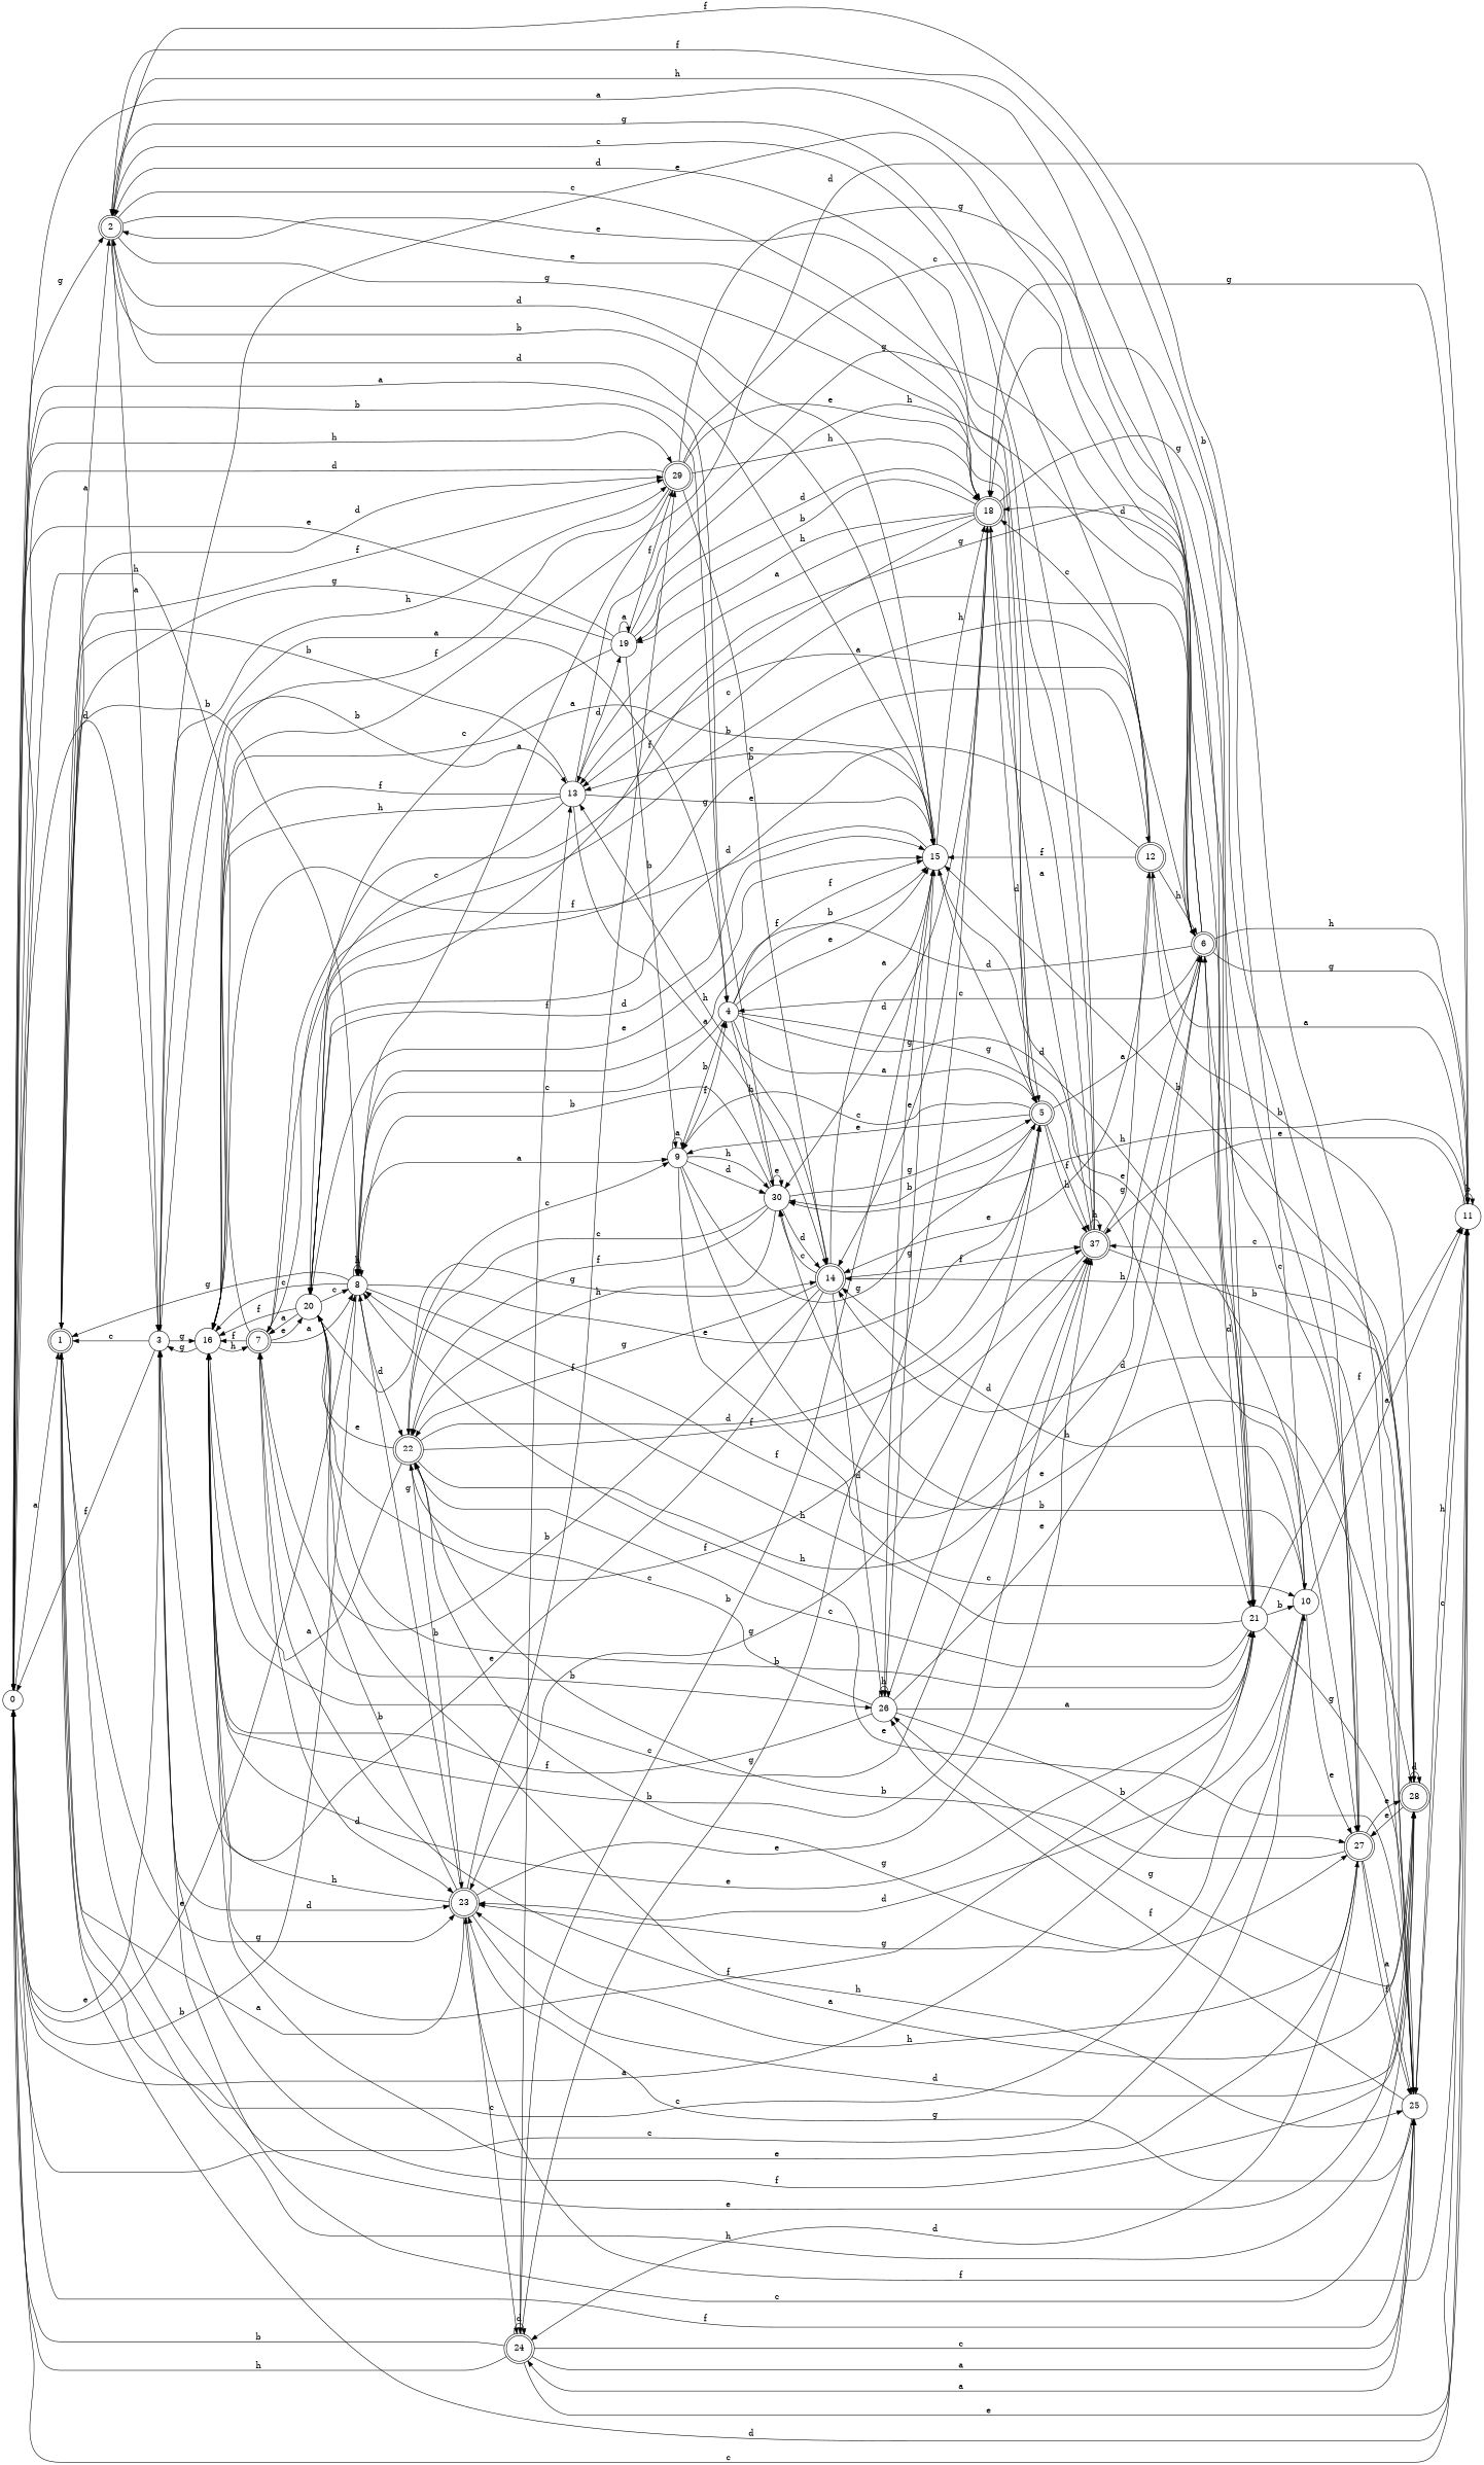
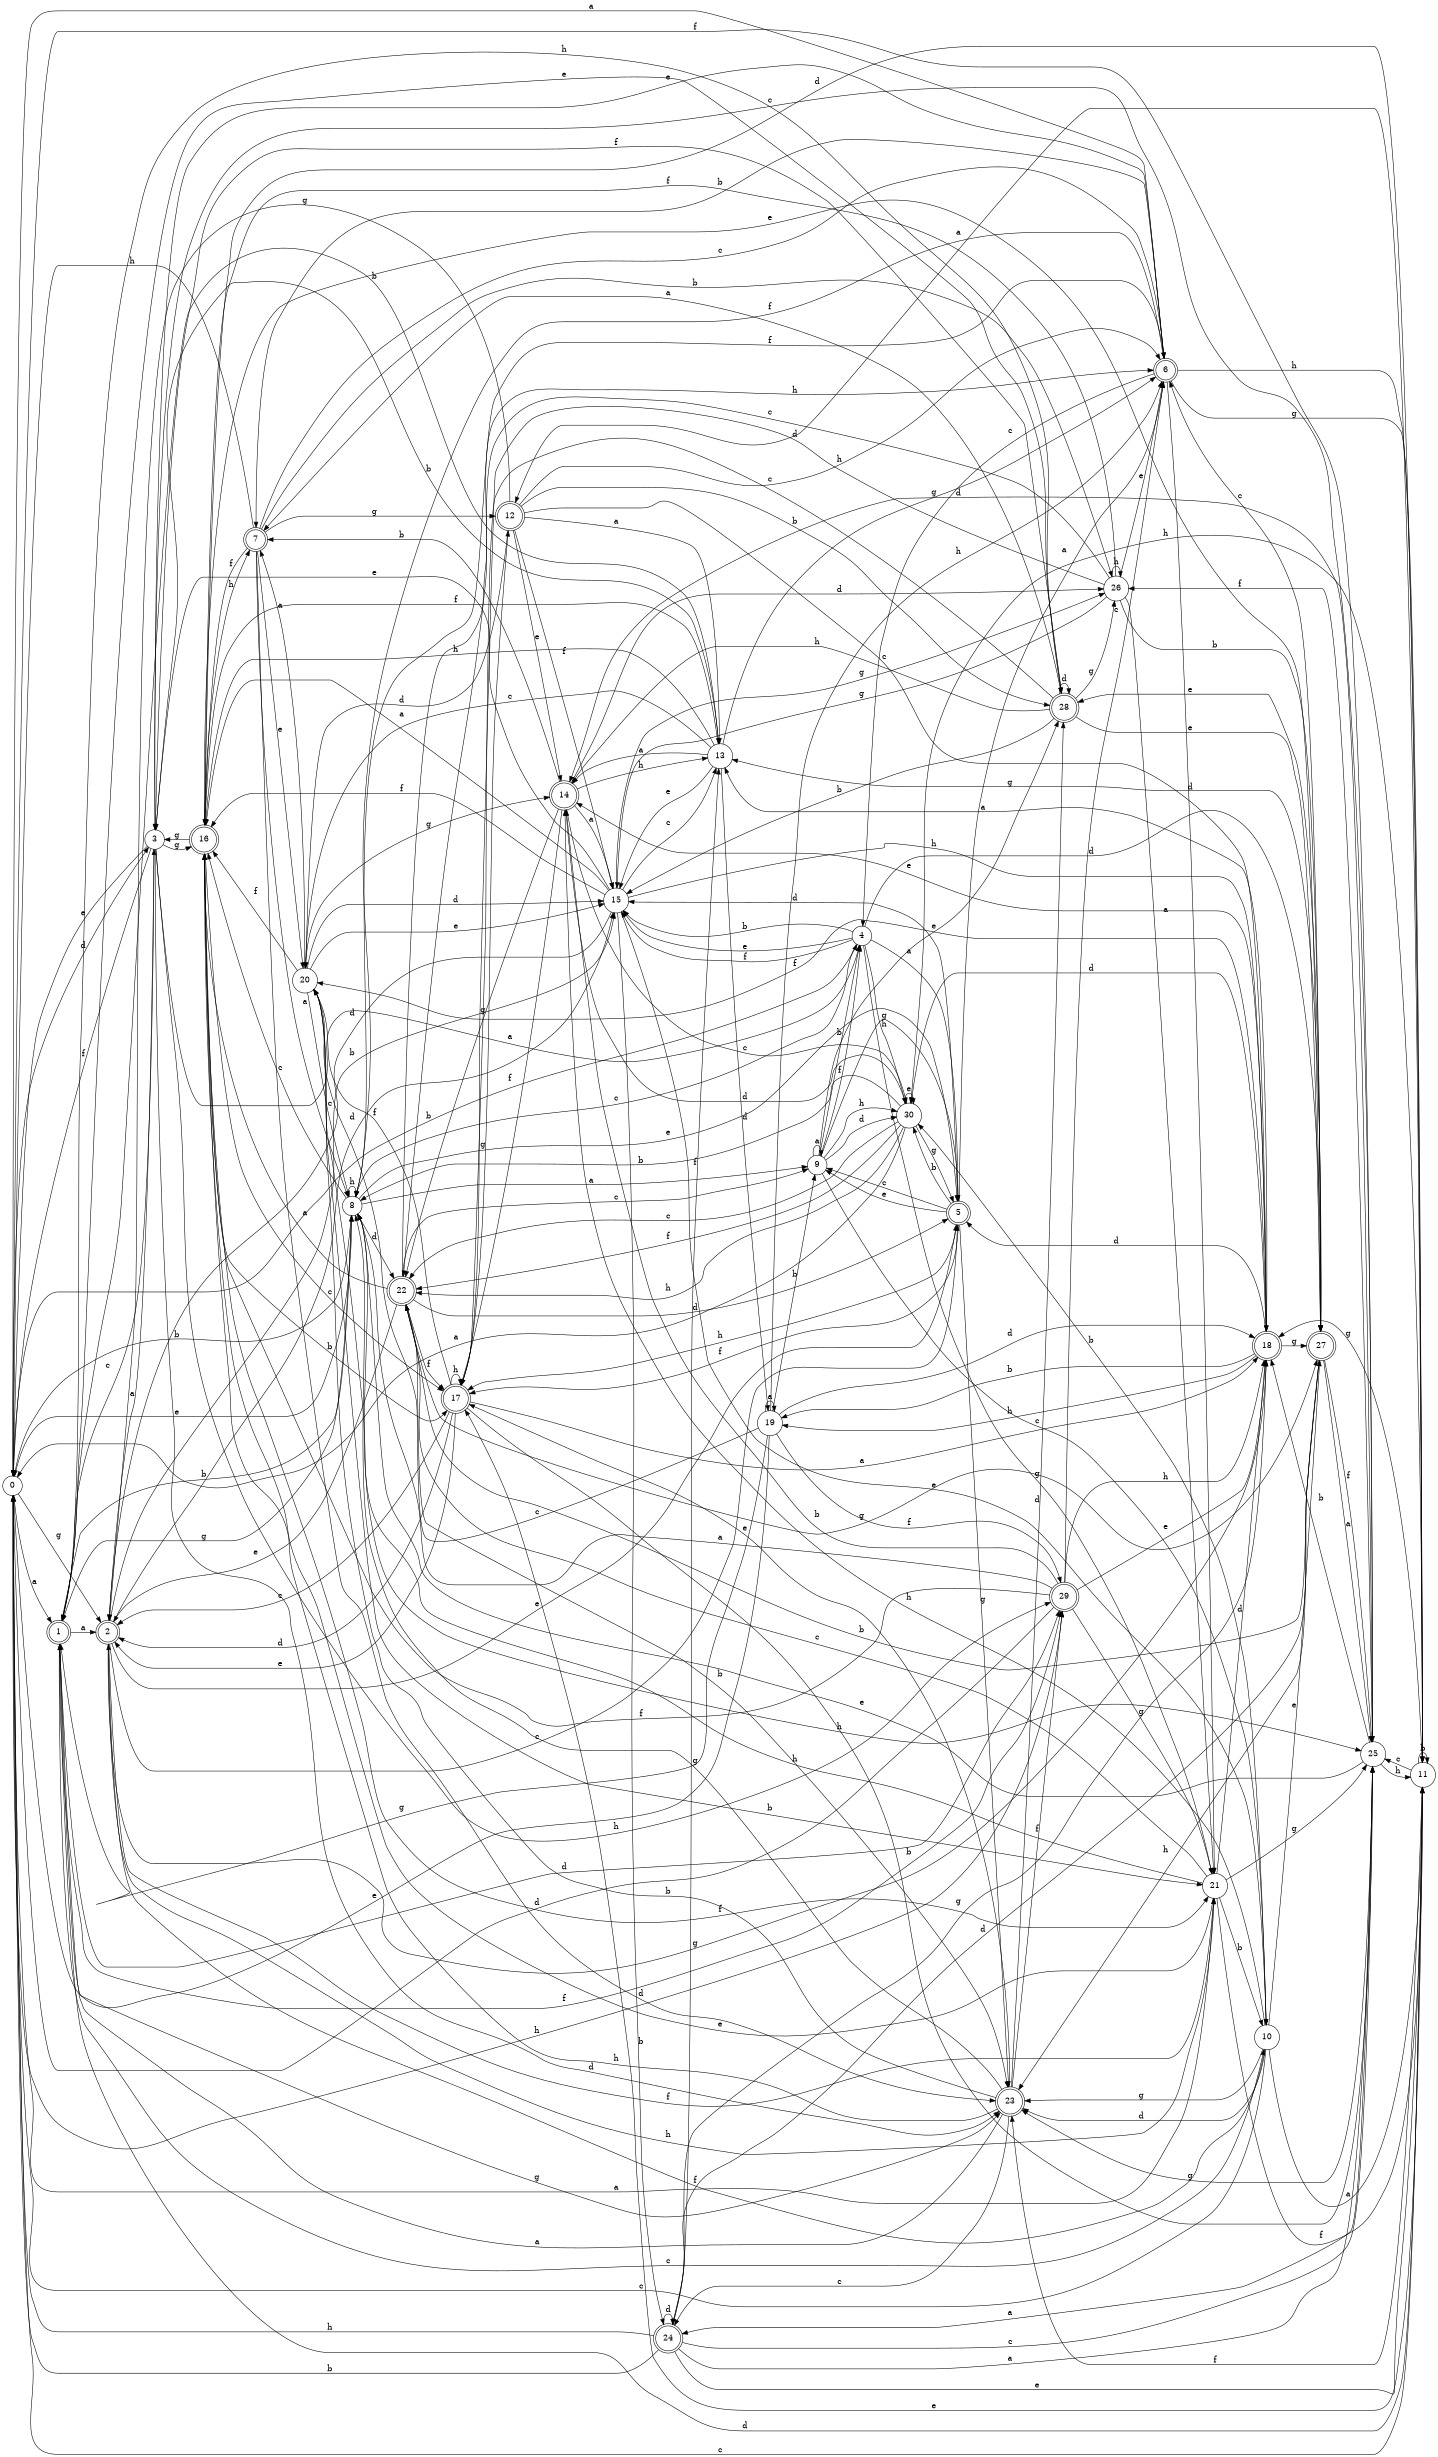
  digraph {
    rankdir=LR
    node [color=black fillcolor=white shape=doublecircle style="rounded,filled"]
    n1 [label=0 shape=circle style=filled]
    n2 [label=1]
    n3 [label=2]
    n4 [label=3 shape=circle style=filled]
    n5 [label=4 shape=circle style=filled]
    n6 [label=8 shape=circle style=filled]
    n7 [label=11 shape=circle style=filled]
    n8 [label=25 shape=circle style=filled]
    n9 [label=29]
    n10 [label=10 shape=circle style=filled]
    n11 [label=23]
    n12 [label=28]
    n13 [label=5]
    n14 [label=15 shape=circle style=filled]
    n15 [label=18]
    n16 [label=21 shape=circle style=filled]
    n17 [label=13 shape=circle style=filled]
-   n18 [label=16 shape=circle]
+   n18 [label=16]
    n19 [label=27]
    n20 [label=30 shape=circle style=filled]
    n21 [label=6]
    n22 [label=9 shape=circle style=filled]
    n23 [label=22]
-   n24 [label=37]
+   n24 [label=17]
    n25 [label=12]
    n26 [label=26 shape=circle style=filled]
    n27 [label=14]
    n28 [label=24]
    n29 [label=20 shape=circle style=filled]
    n30 [label=7]
    n31 [label=19 shape=circle style=filled]
    n1 -> n2 [label=a]
    n1 -> n3 [label=g]
    n1 -> n4 [label=d]
    n1 -> n5 [label=b]
    n1 -> n6 [label=e]
    n1 -> n7 [label=c]
    n1 -> n8 [label=f]
    n1 -> n9 [label=h]
    n2 -> n3 [label=a]
    n2 -> n6 [label=b]
    n2 -> n9 [label=d]
    n2 -> n9 [label=f]
    n2 -> n10 [label=c]
    n2 -> n11 [label=g]
    n2 -> n12 [label=e]
    n2 -> n12 [label=h]
    n3 -> n4 [label=a]
    n3 -> n13 [label=c]
    n3 -> n13 [label=e]
    n3 -> n14 [label=b]
    n3 -> n14 [label=d]
    n3 -> n15 [label=g]
    n3 -> n16 [label=f]
    n3 -> n16 [label=h]
    n4 -> n1 [label=e]
    n4 -> n1 [label=f]
    n4 -> n2 [label=c]
    n4 -> n5 [label=a]
    n4 -> n9 [label=h]
    n4 -> n11 [label=d]
    n4 -> n17 [label=b]
    n4 -> n18 [label=g]
    n5 -> n6 [label=c]
    n5 -> n13 [label=a]
    n5 -> n14 [label=b]
    n5 -> n14 [label=e]
    n5 -> n14 [label=f]
    n5 -> n16 [label=g]
    n5 -> n19 [label=d]
    n5 -> n20 [label=h]
    n6 -> n1 [label=b]
    n6 -> n2 [label=g]
    n6 -> n6 [label=h]
    n6 -> n13 [label=e]
    n6 -> n18 [label=c]
    n6 -> n21 [label=f]
    n6 -> n22 [label=a]
    n6 -> n23 [label=d]
    n7 -> n2 [label=d]
    n7 -> n7 [label=b]
    n7 -> n8 [label=c]
    n7 -> n11 [label=f]
    n7 -> n15 [label=g]
    n7 -> n20 [label=h]
    n7 -> n24 [label=e]
    n7 -> n25 [label=a]
    n8 -> n4 [label=c]
    n8 -> n6 [label=e]
    n8 -> n7 [label=h]
    n8 -> n11 [label=g]
    n8 -> n15 [label=b]
    n8 -> n26 [label=f]
    n8 -> n27 [label=d]
    n8 -> n28 [label=a]
    n9 -> n1 [label=d]
    n9 -> n6 [label=a]
    n9 -> n15 [label=e]
    n9 -> n15 [label=h]
    n9 -> n16 [label=g]
    n9 -> n18 [label=f]
    n9 -> n21 [label=c]
    n9 -> n27 [label=b]
    n10 -> n1 [label=c]
    n10 -> n3 [label=f]
    n10 -> n7 [label=a]
    n10 -> n11 [label=d]
    n10 -> n11 [label=g]
    n10 -> n19 [label=e]
    n10 -> n20 [label=b]
    n10 -> n27 [label=h]
    n11 -> n2 [label=a]
    n11 -> n6 [label=g]
    n11 -> n9 [label=f]
    n11 -> n12 [label=d]
    n11 -> n18 [label=h]
    n11 -> n24 [label=e]
    n11 -> n28 [label=c]
    n11 -> n29 [label=b]
    n12 -> n4 [label=f]
    n12 -> n12 [label=d]
    n12 -> n14 [label=b]
    n12 -> n19 [label=e]
    n12 -> n24 [label=c]
    n12 -> n26 [label=g]
    n12 -> n27 [label=h]
    n12 -> n30 [label=a]
    n13 -> n11 [label=g]
    n13 -> n14 [label=d]
    n13 -> n20 [label=b]
    n13 -> n21 [label=a]
    n13 -> n22 [label=c]
    n13 -> n22 [label=e]
    n13 -> n24 [label=f]
    n13 -> n24 [label=h]
    n14 -> n3 [label=d]
    n14 -> n10 [label=e]
    n14 -> n15 [label=h]
    n14 -> n17 [label=c]
    n14 -> n18 [label=a]
    n14 -> n18 [label=f]
    n14 -> n26 [label=g]
    n14 -> n28 [label=b]
    n15 -> n13 [label=d]
    n15 -> n17 [label=a]
    n15 -> n19 [label=g]
    n15 -> n20 [label=d]
    n15 -> n27 [label=e]
    n15 -> n29 [label=f]
    n15 -> n31 [label=b]
    n15 -> n31 [label=h]
    n16 -> n1 [label=a]
    n16 -> n6 [label=h]
    n16 -> n7 [label=f]
    n16 -> n8 [label=g]
    n16 -> n10 [label=b]
    n16 -> n15 [label=d]
    n16 -> n18 [label=e]
    n16 -> n23 [label=c]
    n17 -> n2 [label=b]
    n17 -> n14 [label=e]
    n17 -> n18 [label=f]
    n17 -> n18 [label=h]
    n17 -> n21 [label=g]
    n17 -> n27 [label=a]
    n17 -> n29 [label=c]
    n17 -> n31 [label=d]
    n18 -> n4 [label=g]
    n18 -> n7 [label=d]
    n18 -> n16 [label=f]
    n18 -> n19 [label=e]
    n18 -> n24 [label=b]
    n18 -> n24 [label=c]
    n18 -> n30 [label=h]
    n19 -> n8 [label=a]
    n19 -> n8 [label=f]
    n19 -> n11 [label=h]
    n19 -> n12 [label=e]
    n19 -> n17 [label=g]
    n19 -> n21 [label=c]
    n19 -> n23 [label=b]
    n19 -> n28 [label=d]
    n20 -> n1 [label=a]
    n20 -> n6 [label=b]
    n20 -> n13 [label=g]
    n20 -> n20 [label=e]
    n20 -> n23 [label=c]
    n20 -> n23 [label=f]
    n20 -> n23 [label=h]
    n20 -> n27 [label=d]
    n21 -> n1 [label=a]
    n21 -> n4 [label=e]
    n21 -> n5 [label=c]
    n21 -> n6 [label=f]
    n21 -> n7 [label=g]
    n21 -> n7 [label=h]
    n21 -> n16 [label=d]
    n21 -> n30 [label=b]
    n22 -> n5 [label=b]
    n22 -> n5 [label=f]
    n22 -> n10 [label=c]
    n22 -> n12 [label=e]
    n22 -> n13 [label=g]
    n22 -> n20 [label=d]
    n22 -> n20 [label=h]
    n22 -> n22 [label=a]
-   n23 -> n29 [label=e]
+   n23 -> n3 [label=e]
    n23 -> n11 [label=b]
    n23 -> n13 [label=d]
    n23 -> n18 [label=a]
    n23 -> n19 [label=g]
    n23 -> n21 [label=h]
    n23 -> n22 [label=c]
    n23 -> n24 [label=f]
    n24 -> n3 [label=c]
    n24 -> n3 [label=d]
    n24 -> n3 [label=e]
    n24 -> n8 [label=b]
    n24 -> n15 [label=a]
    n24 -> n24 [label=h]
    n24 -> n25 [label=g]
    n24 -> n29 [label=f]
    n25 -> n3 [label=g]
    n25 -> n12 [label=b]
    n25 -> n14 [label=f]
    n25 -> n15 [label=c]
    n25 -> n17 [label=a]
    n25 -> n21 [label=h]
    n25 -> n27 [label=e]
    n25 -> n29 [label=d]
    n26 -> n14 [label=g]
    n26 -> n16 [label=a]
    n26 -> n18 [label=f]
    n26 -> n19 [label=b]
    n26 -> n21 [label=e]
    n26 -> n23 [label=c]
    n26 -> n24 [label=d]
    n26 -> n26 [label=h]
-   n27 -> n4 [label=e]
+   n14 -> n4 [label=e]
    n27 -> n14 [label=a]
    n27 -> n17 [label=h]
    n27 -> n20 [label=c]
    n27 -> n23 [label=g]
    n27 -> n24 [label=f]
    n27 -> n26 [label=d]
    n27 -> n30 [label=b]
    n28 -> n1 [label=b]
    n28 -> n1 [label=h]
    n28 -> n7 [label=e]
    n28 -> n8 [label=a]
    n28 -> n8 [label=c]
    n28 -> n15 [label=g]
    n28 -> n17 [label=f]
    n28 -> n28 [label=d]
    n29 -> n6 [label=c]
    n29 -> n8 [label=h]
    n29 -> n14 [label=d]
    n29 -> n14 [label=e]
    n29 -> n16 [label=b]
    n29 -> n18 [label=f]
    n29 -> n27 [label=g]
    n29 -> n30 [label=a]
    n30 -> n1 [label=h]
    n30 -> n6 [label=a]
    n30 -> n11 [label=d]
    n30 -> n18 [label=f]
    n30 -> n21 [label=c]
    n30 -> n25 [label=g]
    n30 -> n26 [label=b]
    n30 -> n29 [label=e]
    n31 -> n1 [label=e]
    n31 -> n2 [label=g]
    n31 -> n9 [label=f]
    n31 -> n15 [label=d]
    n31 -> n21 [label=h]
    n31 -> n22 [label=b]
    n31 -> n29 [label=c]
    n31 -> n31 [label=a]
  }
